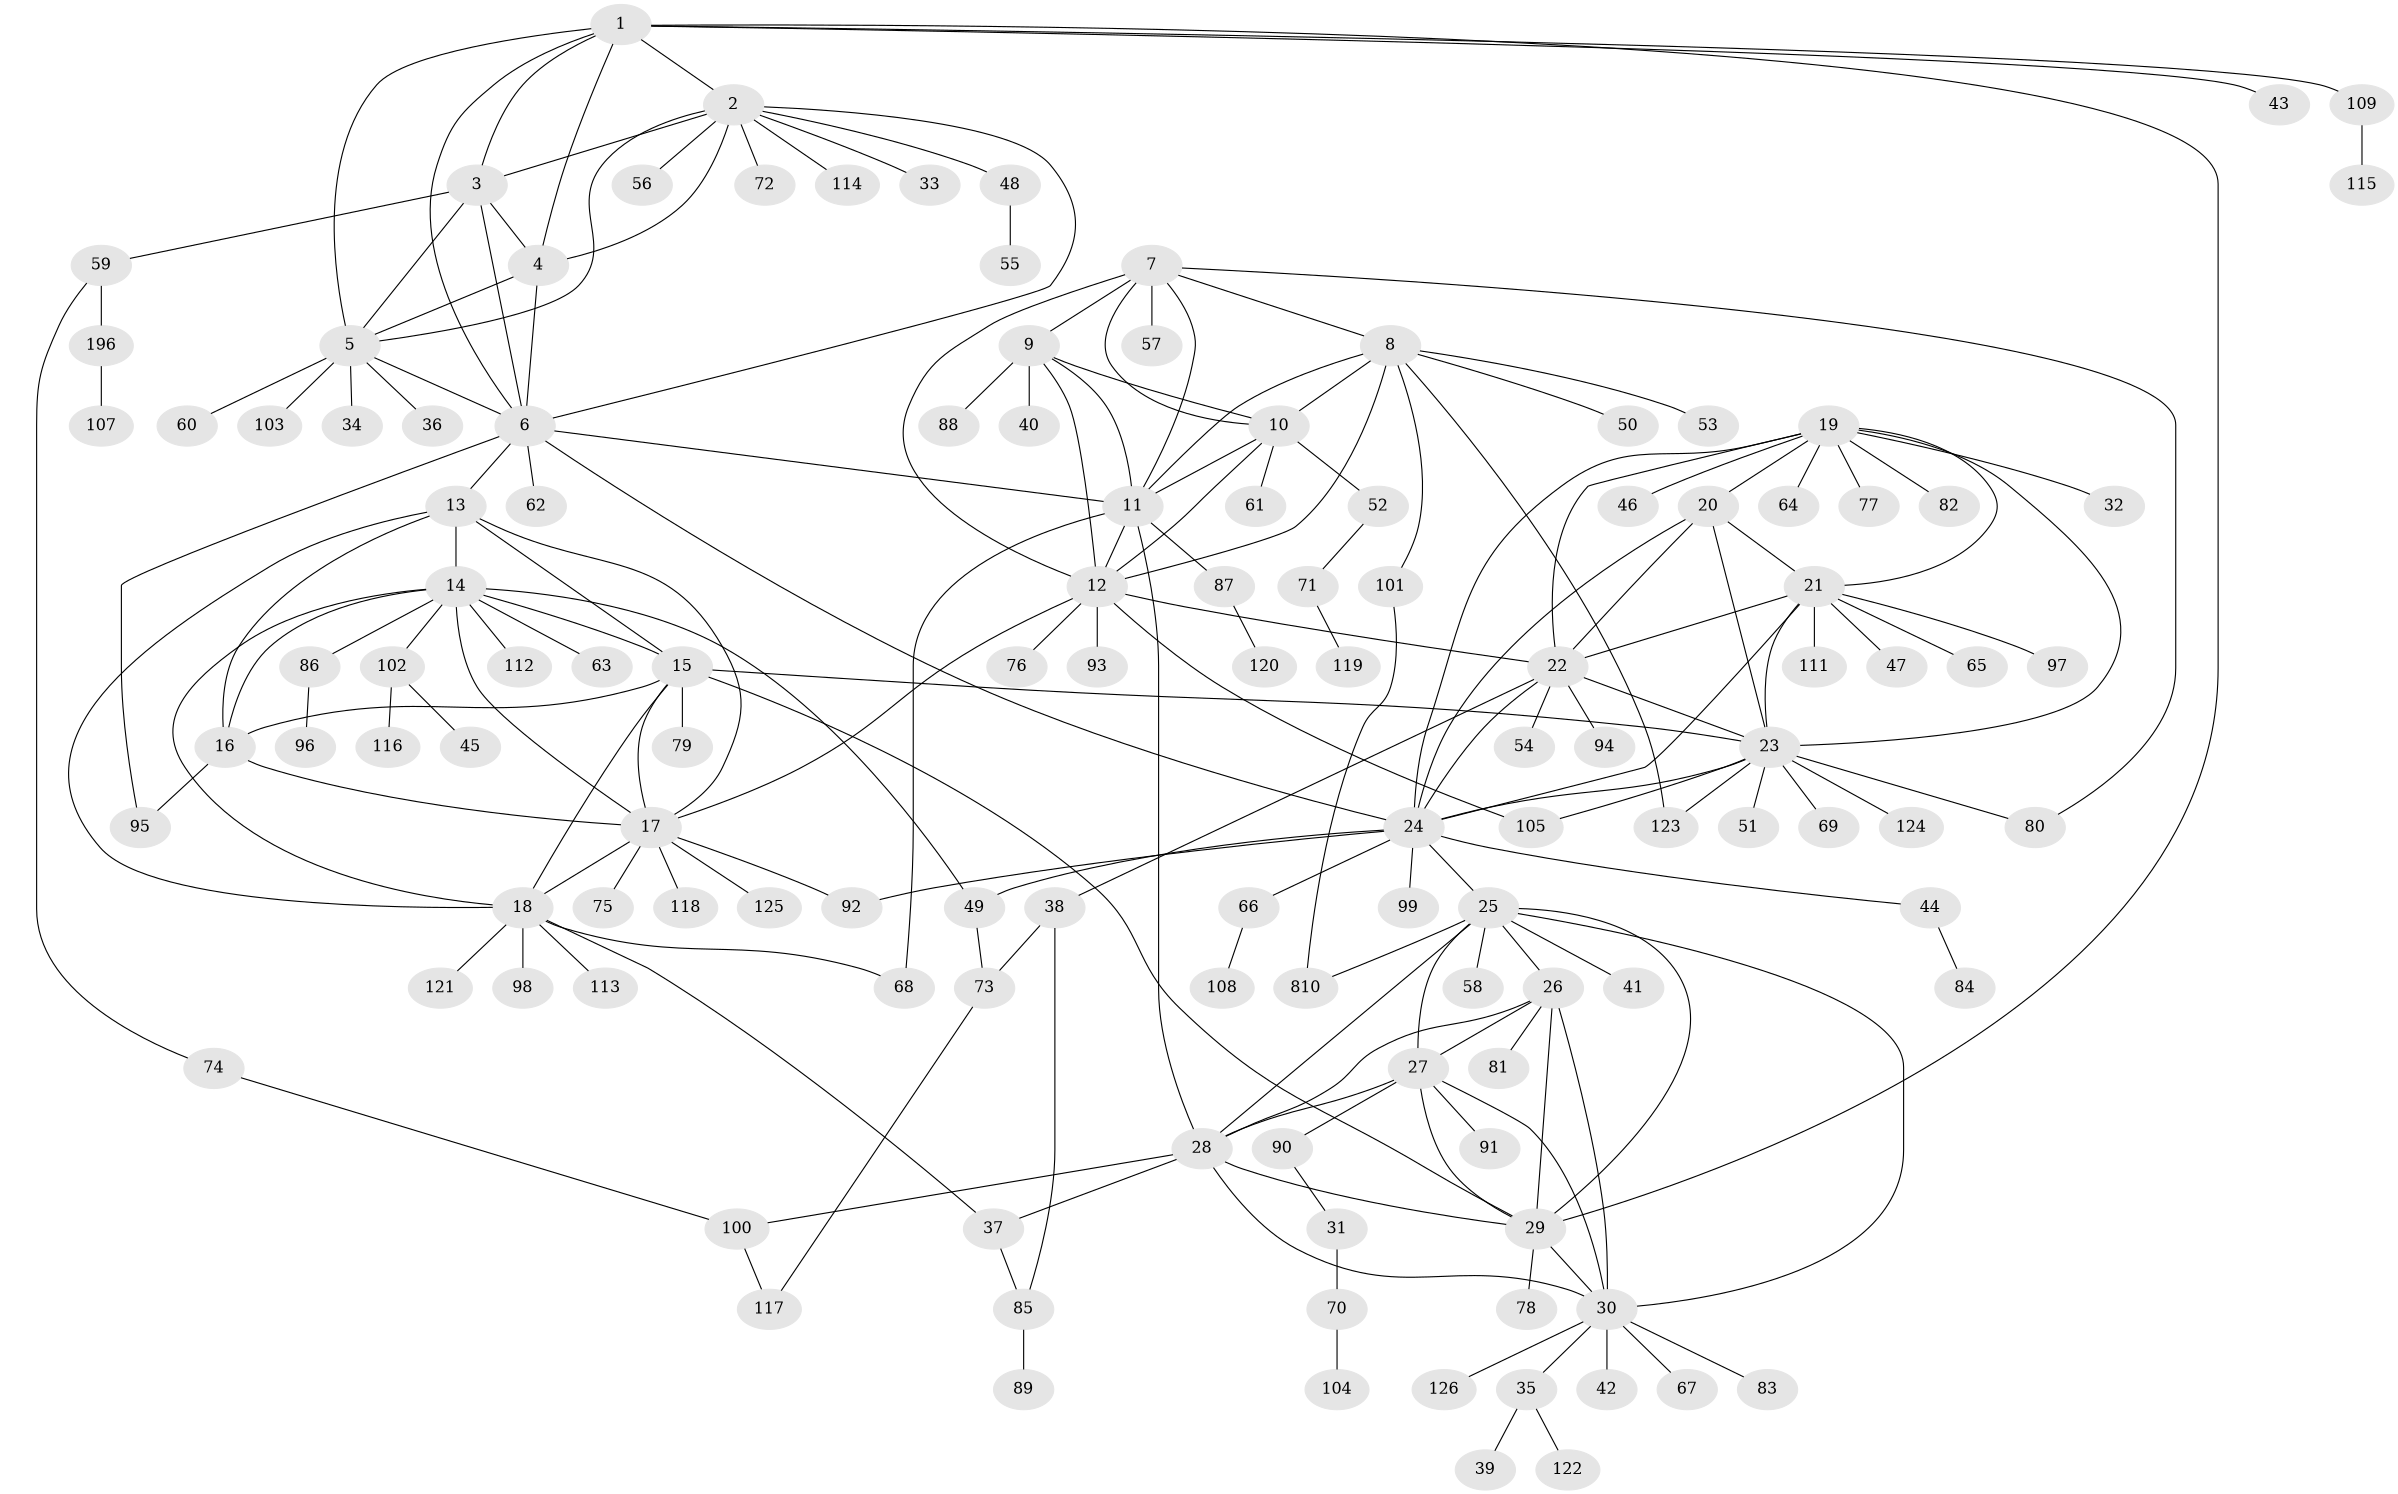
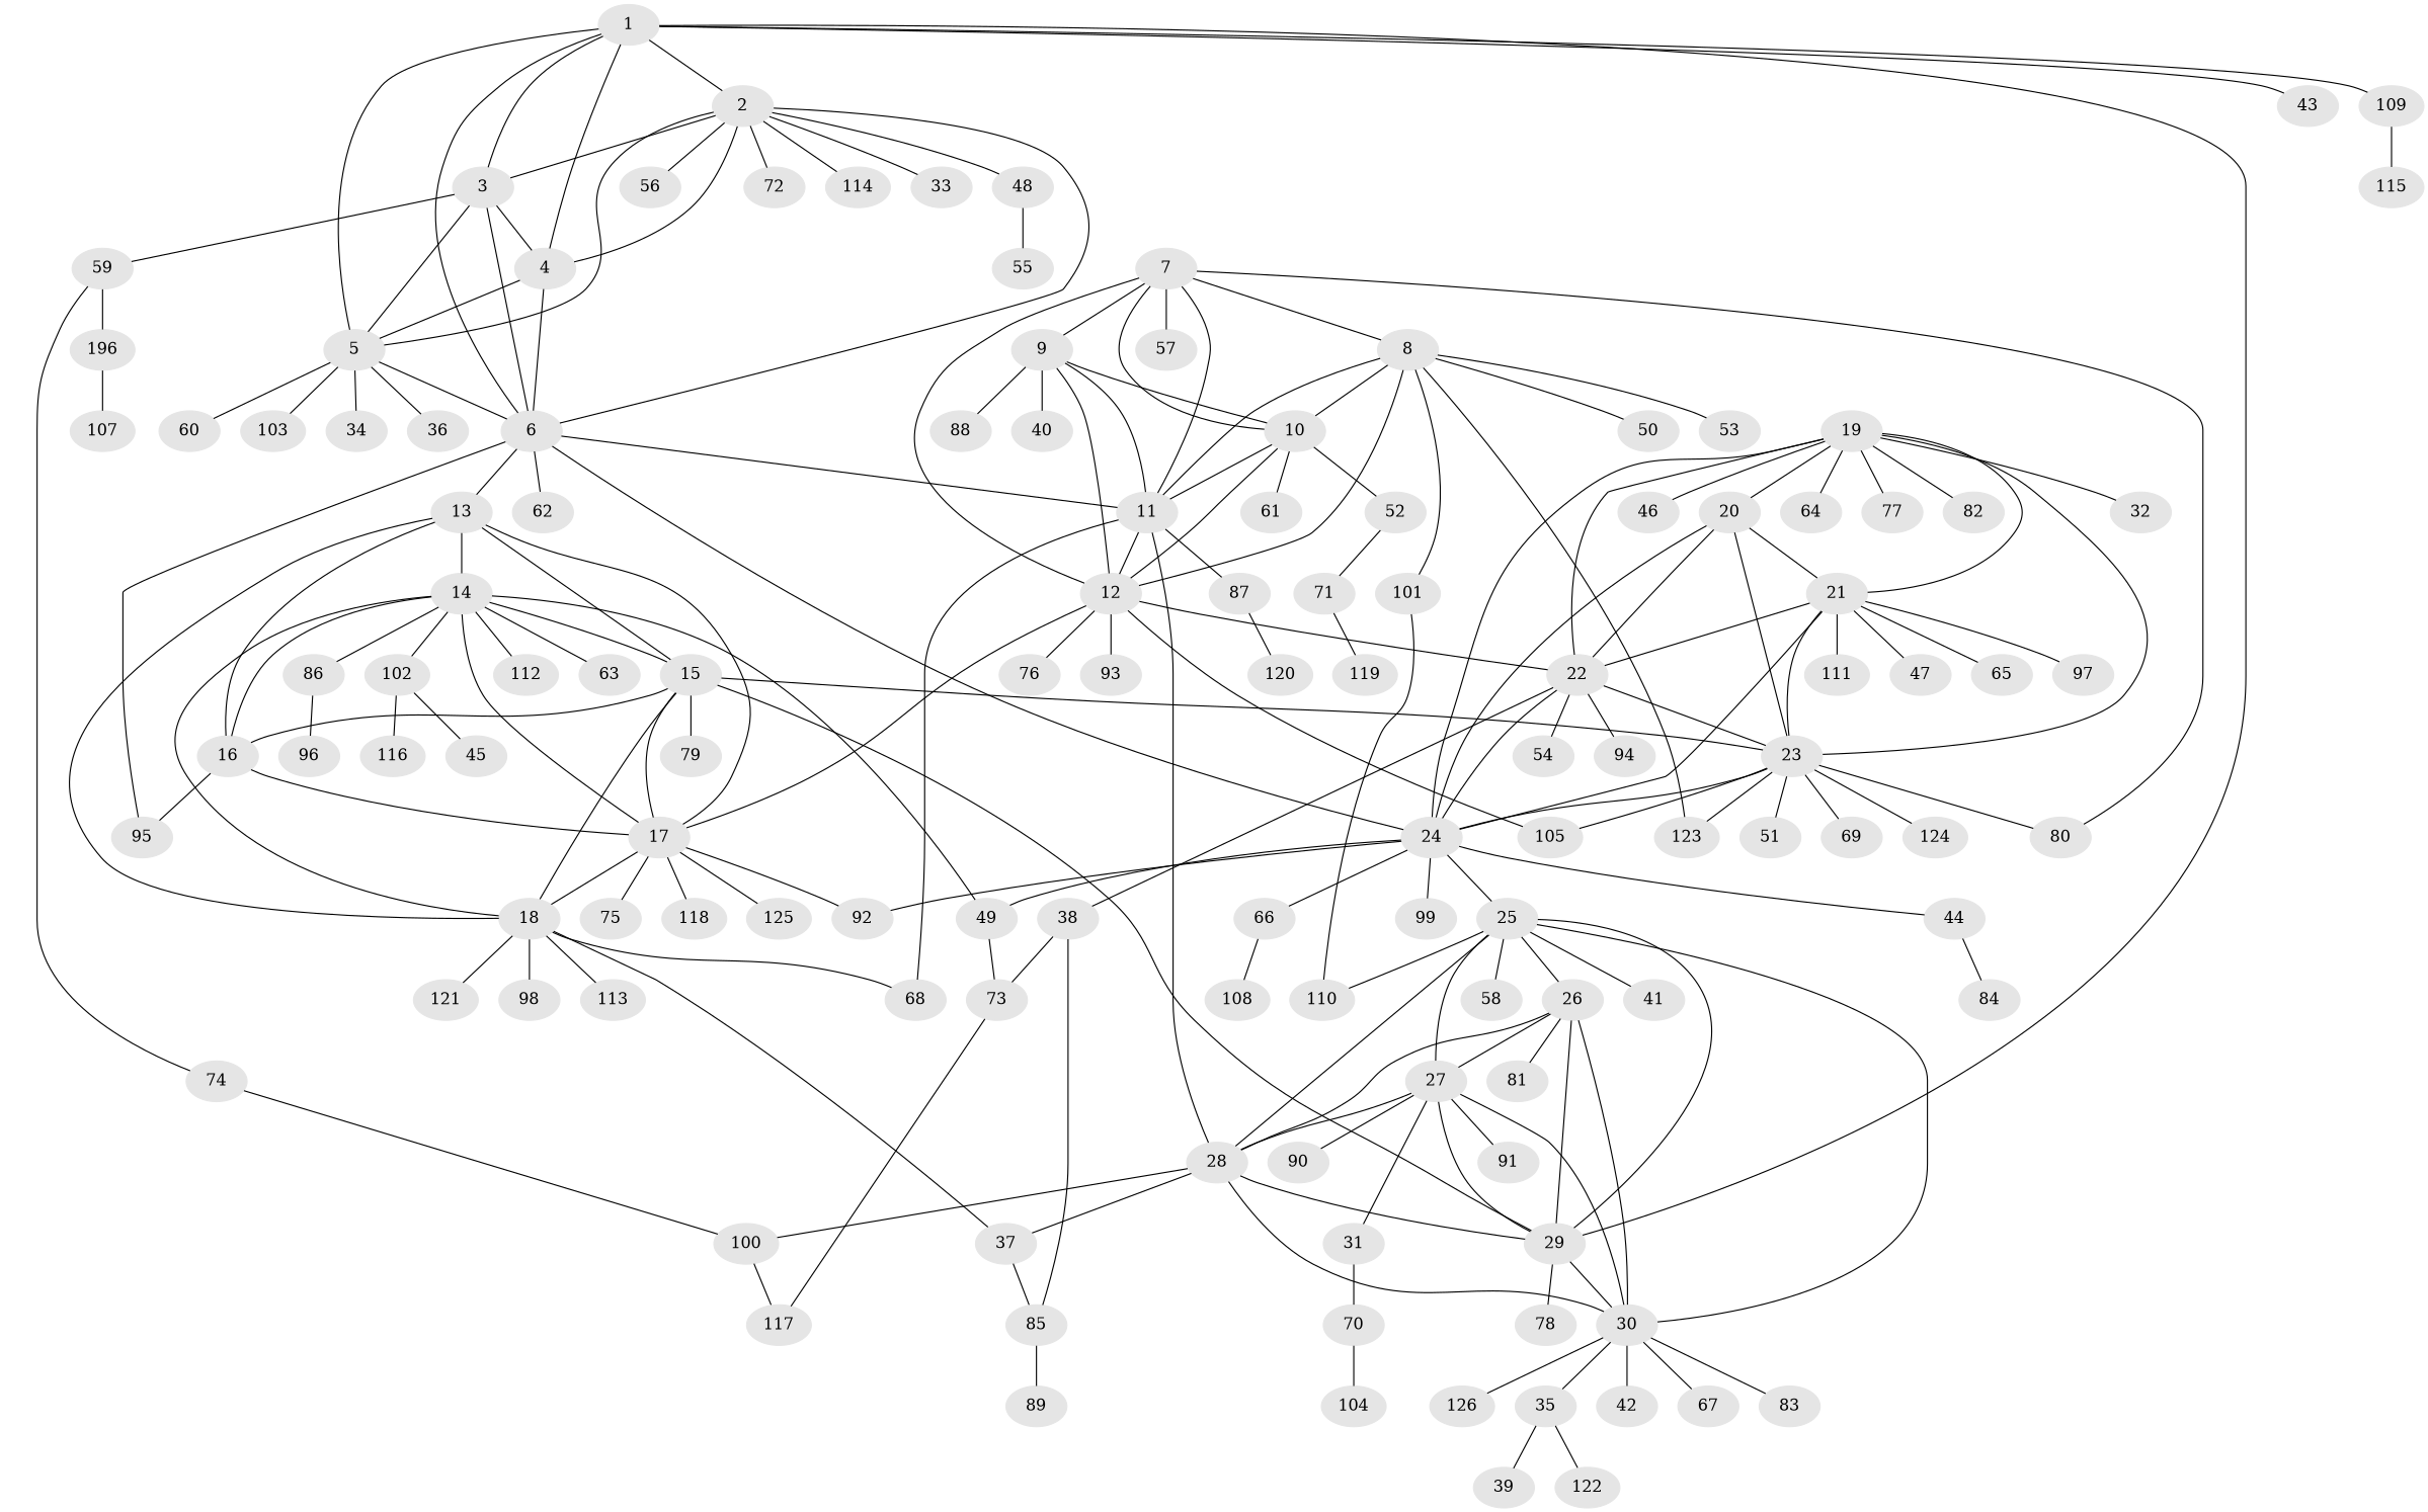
  graph {
    node [color=gray90 style=filled]
    1
    2
    3
    4
    5
    6
    29
    43
    109
    33
    48
    56
    72
    114
    59
    34
    36
    60
    103
    11
    13
    24
    62
    95
    30
    78
    115
    55
    74
    n30 [label=196]
    12
    28
    68
    87
    17
    14
    15
    16
    18
    49
    92
    25
    44
    66
    99
    7
    8
    9
    10
    57
    80
    50
    53
    101
    123
    40
    88
    52
    61
    22
    76
    93
    105
-   110 [label=810]
+   110
    71
    37
    100
    120
    75
    118
    125
    23
    38
    54
    94
    63
    86
    102
    112
    79
    98
    113
    121
    73
    96
    45
    116
    51
    69
    124
    85
    19
    20
    21
    32
    46
    64
    77
    82
    47
    65
    97
    111
    26
    27
    41
    58
    84
    108
    81
    31
    90
    91
    35
    42
    67
    83
    126
    70
    117
    39
    122
    104
    89
    119
    107
    1 -- 2
    1 -- 3
    1 -- 4
    1 -- 5
    1 -- 6
    1 -- 29
    1 -- 43
    1 -- 109
    2 -- 3
    2 -- 4
    2 -- 5
    2 -- 6
    2 -- 33
    2 -- 48
    2 -- 56
    2 -- 72
    2 -- 114
    3 -- 4
    3 -- 5
    3 -- 6
    3 -- 59
    4 -- 5
    4 -- 6
    5 -- 6
    5 -- 34
    5 -- 36
    5 -- 60
    5 -- 103
    6 -- 11
    6 -- 13
    6 -- 24
    6 -- 62
    6 -- 95
    29 -- 30
    29 -- 78
    109 -- 115
    48 -- 55
    59 -- 74
    59 -- n30
    11 -- 12
    11 -- 28
    11 -- 68
    11 -- 87
    13 -- 17
    13 -- 14
    13 -- 15
    13 -- 16
    13 -- 18
    24 -- 49
    24 -- 92
    24 -- 25
    24 -- 44
    24 -- 66
    24 -- 99
    30 -- 35
    30 -- 42
    30 -- 67
    30 -- 83
    30 -- 126
    74 -- 100
    n30 -- 107
    12 -- 17
    12 -- 22
    12 -- 76
    12 -- 93
    12 -- 105
    28 -- 29
    28 -- 30
    28 -- 37
    28 -- 100
    87 -- 120
    17 -- 18
    17 -- 92
    17 -- 75
    17 -- 118
    17 -- 125
    14 -- 17
    14 -- 15
    14 -- 16
    14 -- 18
    14 -- 49
    14 -- 63
    14 -- 86
    14 -- 102
    14 -- 112
    15 -- 29
    15 -- 17
    15 -- 16
    15 -- 18
    15 -- 23
    15 -- 79
    16 -- 95
    16 -- 17
    18 -- 68
    18 -- 37
    18 -- 98
    18 -- 113
    18 -- 121
    49 -- 73
    25 -- 29
    25 -- 30
    25 -- 28
    25 -- 110
    25 -- 26
    25 -- 27
    25 -- 41
    25 -- 58
    44 -- 84
    66 -- 108
    7 -- 11
    7 -- 12
    7 -- 8
    7 -- 9
    7 -- 10
    7 -- 57
    7 -- 80
    8 -- 11
    8 -- 12
    8 -- 10
    8 -- 50
    8 -- 53
    8 -- 101
    8 -- 123
    9 -- 11
    9 -- 12
    9 -- 10
    9 -- 40
    9 -- 88
    10 -- 11
    10 -- 12
    10 -- 52
    10 -- 61
    101 -- 110
    52 -- 71
    22 -- 24
    22 -- 23
    22 -- 38
    22 -- 54
    22 -- 94
    71 -- 119
    37 -- 85
    100 -- 117
    23 -- 24
    23 -- 80
    23 -- 123
    23 -- 105
    23 -- 51
    23 -- 69
    23 -- 124
    38 -- 73
    38 -- 85
    86 -- 96
    102 -- 45
    102 -- 116
    73 -- 117
    85 -- 89
    19 -- 24
    19 -- 22
    19 -- 23
    19 -- 20
    19 -- 21
    19 -- 32
    19 -- 46
    19 -- 64
    19 -- 77
    19 -- 82
    20 -- 24
    20 -- 22
    20 -- 23
    20 -- 21
    21 -- 24
    21 -- 22
    21 -- 23
    21 -- 47
    21 -- 65
    21 -- 97
    21 -- 111
    26 -- 29
    26 -- 30
    26 -- 28
    26 -- 27
    26 -- 81
    27 -- 29
    27 -- 30
    27 -- 28
-   90 -- 31
+   27 -- 31
    27 -- 90
    27 -- 91
    31 -- 70
    35 -- 39
    35 -- 122
    70 -- 104
  }
